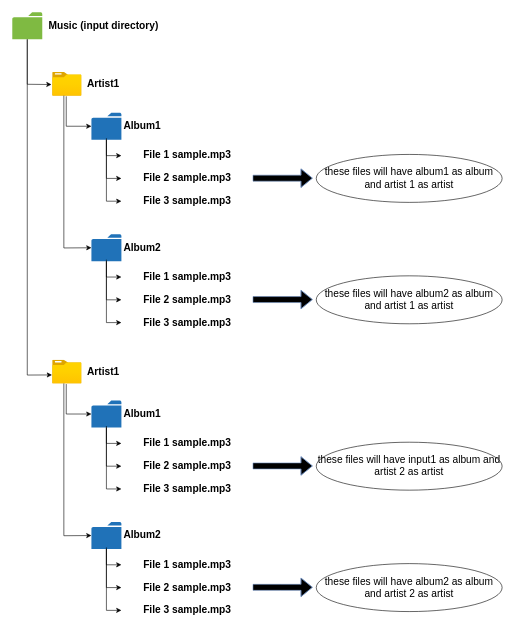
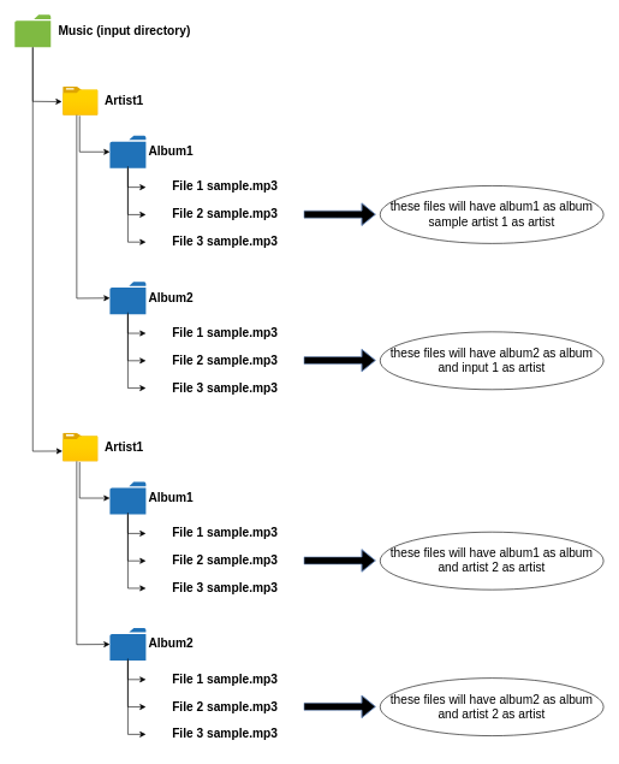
  <mxCell id="0" />
  <mxCell id="1" parent="0" />
  <mxCell id="2" value="" style="aspect=fixed;html=1;points=[];align=center;image;fontSize=12;image=img/lib/azure2/general/Folder_Blank.svg;" vertex="1" parent="1"><mxGeometry x="87" y="120" width="49" height="39.77" as="geometry" /></mxCell>
  <mxCell id="3" value="Album1" style="text;html=1;strokeColor=none;fillColor=none;align=center;verticalAlign=middle;whiteSpace=wrap;rounded=0;fontSize=17;fontStyle=1" vertex="1" parent="1"><mxGeometry x="207" y="195" width="60" height="30" as="geometry" /></mxCell>
  <mxCell id="4" value="" style="sketch=0;pointerEvents=1;shadow=0;dashed=0;html=1;strokeColor=none;labelPosition=center;verticalLabelPosition=bottom;verticalAlign=top;outlineConnect=0;align=center;shape=mxgraph.office.concepts.folder;fillColor=#2072B8;fontSize=17;" vertex="1" parent="1"><mxGeometry x="152" y="187.5" width="50" height="45" as="geometry" /></mxCell>
  <mxCell id="5" value="Artist1" style="text;html=1;strokeColor=none;fillColor=none;align=center;verticalAlign=middle;whiteSpace=wrap;rounded=0;fontSize=17;fontStyle=1" vertex="1" parent="1"><mxGeometry x="142" y="124.89" width="60" height="30" as="geometry" /></mxCell>
  <mxCell id="6" value="" style="endArrow=classic;html=1;rounded=0;fontSize=17;" edge="1" parent="1" target="4"><mxGeometry width="50" height="50" relative="1" as="geometry"><mxPoint x="110" y="160" as="sourcePoint" /><mxPoint x="187" y="420" as="targetPoint" /><Array as="points"><mxPoint x="110" y="210" /></Array></mxGeometry></mxCell>
  <mxCell id="7" value="" style="endArrow=classic;html=1;rounded=0;fontSize=17;exitX=0.388;exitY=0.981;exitDx=0;exitDy=0;exitPerimeter=0;" edge="1" parent="1" source="2"><mxGeometry width="50" height="50" relative="1" as="geometry"><mxPoint x="447" y="410" as="sourcePoint" /><mxPoint x="152" y="412.676" as="targetPoint" /><Array as="points"><mxPoint x="106" y="413" /></Array></mxGeometry></mxCell>
  <mxCell id="8" value="" style="shape=image;html=1;verticalAlign=top;verticalLabelPosition=bottom;labelBackgroundColor=#ffffff;imageAspect=0;aspect=fixed;image=https://cdn3.iconfinder.com/data/icons/media-62/512/multimedia_audio_media-45-128.png;fontSize=17;" vertex="1" parent="1"><mxGeometry x="202" y="240" width="38" height="38" as="geometry" /></mxCell>
  <mxCell id="9" value="File 1 sample.mp3" style="text;html=1;strokeColor=none;fillColor=none;align=center;verticalAlign=middle;whiteSpace=wrap;rounded=0;fontSize=17;fontStyle=1" vertex="1" parent="1"><mxGeometry x="237" y="244" width="150" height="30" as="geometry" /></mxCell>
  <mxCell id="10" value="" style="shape=image;html=1;verticalAlign=top;verticalLabelPosition=bottom;labelBackgroundColor=#ffffff;imageAspect=0;aspect=fixed;image=https://cdn3.iconfinder.com/data/icons/media-62/512/multimedia_audio_media-45-128.png;fontSize=17;" vertex="1" parent="1"><mxGeometry x="202" y="278" width="38" height="38" as="geometry" /></mxCell>
  <mxCell id="11" value="File 2 sample.mp3" style="text;html=1;strokeColor=none;fillColor=none;align=center;verticalAlign=middle;whiteSpace=wrap;rounded=0;fontSize=17;fontStyle=1" vertex="1" parent="1"><mxGeometry x="237" y="282" width="150" height="30" as="geometry" /></mxCell>
  <mxCell id="12" value="" style="shape=image;html=1;verticalAlign=top;verticalLabelPosition=bottom;labelBackgroundColor=#ffffff;imageAspect=0;aspect=fixed;image=https://cdn3.iconfinder.com/data/icons/media-62/512/multimedia_audio_media-45-128.png;fontSize=17;" vertex="1" parent="1"><mxGeometry x="202" y="316" width="38" height="38" as="geometry" /></mxCell>
  <mxCell id="13" value="File 3 sample.mp3" style="text;html=1;strokeColor=none;fillColor=none;align=center;verticalAlign=middle;whiteSpace=wrap;rounded=0;fontSize=17;fontStyle=1" vertex="1" parent="1"><mxGeometry x="237" y="320" width="150" height="30" as="geometry" /></mxCell>
  <mxCell id="14" value="" style="endArrow=classic;html=1;rounded=0;fontSize=17;entryX=0;entryY=0.5;entryDx=0;entryDy=0;" edge="1" parent="1" source="4" target="8"><mxGeometry width="50" height="50" relative="1" as="geometry"><mxPoint x="167" y="250" as="sourcePoint" /><mxPoint x="187" y="310" as="targetPoint" /><Array as="points"><mxPoint x="177" y="259" /></Array></mxGeometry></mxCell>
  <mxCell id="15" value="" style="endArrow=classic;html=1;rounded=0;fontSize=17;entryX=0;entryY=0.5;entryDx=0;entryDy=0;" edge="1" parent="1" source="4" target="10"><mxGeometry width="50" height="50" relative="1" as="geometry"><mxPoint x="167" y="260" as="sourcePoint" /><mxPoint x="177" y="300" as="targetPoint" /><Array as="points"><mxPoint x="177" y="297" /></Array></mxGeometry></mxCell>
  <mxCell id="16" value="" style="endArrow=classic;html=1;rounded=0;fontSize=17;exitX=0.5;exitY=0.944;exitDx=0;exitDy=0;exitPerimeter=0;entryX=0;entryY=0.5;entryDx=0;entryDy=0;" edge="1" parent="1" source="4" target="12"><mxGeometry width="50" height="50" relative="1" as="geometry"><mxPoint x="136" y="340" as="sourcePoint" /><mxPoint x="137" y="320" as="targetPoint" /><Array as="points"><mxPoint x="177" y="335" /></Array></mxGeometry></mxCell>
  <mxCell id="17" value="Album2" style="text;html=1;strokeColor=none;fillColor=none;align=center;verticalAlign=middle;whiteSpace=wrap;rounded=0;fontSize=17;fontStyle=1" vertex="1" parent="1"><mxGeometry x="207" y="397.5" width="60" height="30" as="geometry" /></mxCell>
  <mxCell id="18" value="" style="sketch=0;pointerEvents=1;shadow=0;dashed=0;html=1;strokeColor=none;labelPosition=center;verticalLabelPosition=bottom;verticalAlign=top;outlineConnect=0;align=center;shape=mxgraph.office.concepts.folder;fillColor=#2072B8;fontSize=17;" vertex="1" parent="1"><mxGeometry x="152" y="390" width="50" height="45" as="geometry" /></mxCell>
  <mxCell id="19" value="" style="shape=image;html=1;verticalAlign=top;verticalLabelPosition=bottom;labelBackgroundColor=#ffffff;imageAspect=0;aspect=fixed;image=https://cdn3.iconfinder.com/data/icons/media-62/512/multimedia_audio_media-45-128.png;fontSize=17;" vertex="1" parent="1"><mxGeometry x="202" y="442.5" width="38" height="38" as="geometry" /></mxCell>
  <mxCell id="20" value="File 1 sample.mp3" style="text;html=1;strokeColor=none;fillColor=none;align=center;verticalAlign=middle;whiteSpace=wrap;rounded=0;fontSize=17;fontStyle=1" vertex="1" parent="1"><mxGeometry x="237" y="446.5" width="150" height="30" as="geometry" /></mxCell>
  <mxCell id="21" value="" style="shape=image;html=1;verticalAlign=top;verticalLabelPosition=bottom;labelBackgroundColor=#ffffff;imageAspect=0;aspect=fixed;image=https://cdn3.iconfinder.com/data/icons/media-62/512/multimedia_audio_media-45-128.png;fontSize=17;" vertex="1" parent="1"><mxGeometry x="202" y="480.5" width="38" height="38" as="geometry" /></mxCell>
  <mxCell id="22" value="File 2 sample.mp3" style="text;html=1;strokeColor=none;fillColor=none;align=center;verticalAlign=middle;whiteSpace=wrap;rounded=0;fontSize=17;fontStyle=1" vertex="1" parent="1"><mxGeometry x="237" y="484.5" width="150" height="30" as="geometry" /></mxCell>
  <mxCell id="23" value="" style="shape=image;html=1;verticalAlign=top;verticalLabelPosition=bottom;labelBackgroundColor=#ffffff;imageAspect=0;aspect=fixed;image=https://cdn3.iconfinder.com/data/icons/media-62/512/multimedia_audio_media-45-128.png;fontSize=17;" vertex="1" parent="1"><mxGeometry x="202" y="518.5" width="38" height="38" as="geometry" /></mxCell>
  <mxCell id="24" value="File 3 sample.mp3" style="text;html=1;strokeColor=none;fillColor=none;align=center;verticalAlign=middle;whiteSpace=wrap;rounded=0;fontSize=17;fontStyle=1" vertex="1" parent="1"><mxGeometry x="237" y="522.5" width="150" height="30" as="geometry" /></mxCell>
  <mxCell id="25" value="" style="endArrow=classic;html=1;rounded=0;fontSize=17;entryX=0;entryY=0.5;entryDx=0;entryDy=0;" edge="1" parent="1" source="18" target="19"><mxGeometry width="50" height="50" relative="1" as="geometry"><mxPoint x="167" y="452.5" as="sourcePoint" /><mxPoint x="187" y="512.5" as="targetPoint" /><Array as="points"><mxPoint x="177" y="461.5" /></Array></mxGeometry></mxCell>
  <mxCell id="26" value="" style="endArrow=classic;html=1;rounded=0;fontSize=17;entryX=0;entryY=0.5;entryDx=0;entryDy=0;" edge="1" parent="1" source="18" target="21"><mxGeometry width="50" height="50" relative="1" as="geometry"><mxPoint x="167" y="462.5" as="sourcePoint" /><mxPoint x="177" y="502.5" as="targetPoint" /><Array as="points"><mxPoint x="177" y="499.5" /></Array></mxGeometry></mxCell>
  <mxCell id="27" value="" style="endArrow=classic;html=1;rounded=0;fontSize=17;exitX=0.5;exitY=0.944;exitDx=0;exitDy=0;exitPerimeter=0;entryX=0;entryY=0.5;entryDx=0;entryDy=0;" edge="1" parent="1" source="18" target="23"><mxGeometry width="50" height="50" relative="1" as="geometry"><mxPoint x="136" y="542.5" as="sourcePoint" /><mxPoint x="137" y="522.5" as="targetPoint" /><Array as="points"><mxPoint x="177" y="537.5" /></Array></mxGeometry></mxCell>
  <mxCell id="28" value="" style="shape=flexArrow;endArrow=classic;html=1;rounded=0;fontSize=17;labelBackgroundColor=#000000;fillColor=#000000;strokeColor=#6c8ebf;" edge="1" parent="1"><mxGeometry width="50" height="50" relative="1" as="geometry"><mxPoint x="421" y="296.58" as="sourcePoint" /><mxPoint x="521" y="296.58" as="targetPoint" /><Array as="points"><mxPoint x="467" y="296.58" /></Array></mxGeometry></mxCell>
- <mxCell id="29" value="these files will have album1 as album and artist 1 as artist" style="ellipse;whiteSpace=wrap;html=1;fontSize=17;" vertex="1" parent="1"><mxGeometry x="527" y="257" width="310" height="80" as="geometry" /></mxCell>
+ <mxCell id="29" value="these files will have album1 as album sample artist 1 as artist" style="ellipse;whiteSpace=wrap;html=1;fontSize=17;" vertex="1" parent="1"><mxGeometry x="527" y="257" width="310" height="80" as="geometry" /></mxCell>
  <mxCell id="30" value="" style="shape=flexArrow;endArrow=classic;html=1;rounded=0;fontSize=17;labelBackgroundColor=#000000;fillColor=#000000;strokeColor=#6c8ebf;" edge="1" parent="1"><mxGeometry width="50" height="50" relative="1" as="geometry"><mxPoint x="421" y="499.08" as="sourcePoint" /><mxPoint x="521" y="499.08" as="targetPoint" /><Array as="points"><mxPoint x="467" y="499.08" /></Array></mxGeometry></mxCell>
- <mxCell id="31" value="these files will have album2 as album and artist 1 as artist" style="ellipse;whiteSpace=wrap;html=1;fontSize=17;" vertex="1" parent="1"><mxGeometry x="527" y="459.5" width="310" height="80" as="geometry" /></mxCell>
+ <mxCell id="31" value="these files will have album2 as album and input 1 as artist" style="ellipse;whiteSpace=wrap;html=1;fontSize=17;" vertex="1" parent="1"><mxGeometry x="527" y="459.5" width="310" height="80" as="geometry" /></mxCell>
  <mxCell id="32" value="" style="aspect=fixed;html=1;points=[];align=center;image;fontSize=12;image=img/lib/azure2/general/Folder_Blank.svg;" vertex="1" parent="1"><mxGeometry x="87" y="600" width="49" height="39.77" as="geometry" /></mxCell>
  <mxCell id="33" value="Album1" style="text;html=1;strokeColor=none;fillColor=none;align=center;verticalAlign=middle;whiteSpace=wrap;rounded=0;fontSize=17;fontStyle=1" vertex="1" parent="1"><mxGeometry x="207" y="675" width="60" height="30" as="geometry" /></mxCell>
  <mxCell id="34" value="" style="sketch=0;pointerEvents=1;shadow=0;dashed=0;html=1;strokeColor=none;labelPosition=center;verticalLabelPosition=bottom;verticalAlign=top;outlineConnect=0;align=center;shape=mxgraph.office.concepts.folder;fillColor=#2072B8;fontSize=17;" vertex="1" parent="1"><mxGeometry x="152" y="667.5" width="50" height="45" as="geometry" /></mxCell>
  <mxCell id="35" value="Artist1" style="text;html=1;strokeColor=none;fillColor=none;align=center;verticalAlign=middle;whiteSpace=wrap;rounded=0;fontSize=17;fontStyle=1" vertex="1" parent="1"><mxGeometry x="142" y="604.89" width="60" height="30" as="geometry" /></mxCell>
  <mxCell id="36" value="" style="endArrow=classic;html=1;rounded=0;fontSize=17;" edge="1" parent="1" target="34"><mxGeometry width="50" height="50" relative="1" as="geometry"><mxPoint x="110" y="640" as="sourcePoint" /><mxPoint x="187" y="900" as="targetPoint" /><Array as="points"><mxPoint x="110" y="690" /></Array></mxGeometry></mxCell>
  <mxCell id="37" value="" style="endArrow=classic;html=1;rounded=0;fontSize=17;exitX=0.388;exitY=0.981;exitDx=0;exitDy=0;exitPerimeter=0;" edge="1" parent="1" source="32"><mxGeometry width="50" height="50" relative="1" as="geometry"><mxPoint x="447" y="890" as="sourcePoint" /><mxPoint x="152" y="892.676" as="targetPoint" /><Array as="points"><mxPoint x="106" y="893" /></Array></mxGeometry></mxCell>
  <mxCell id="38" value="" style="shape=image;html=1;verticalAlign=top;verticalLabelPosition=bottom;labelBackgroundColor=#ffffff;imageAspect=0;aspect=fixed;image=https://cdn3.iconfinder.com/data/icons/media-62/512/multimedia_audio_media-45-128.png;fontSize=17;" vertex="1" parent="1"><mxGeometry x="202" y="720" width="38" height="38" as="geometry" /></mxCell>
  <mxCell id="39" value="File 1 sample.mp3" style="text;html=1;strokeColor=none;fillColor=none;align=center;verticalAlign=middle;whiteSpace=wrap;rounded=0;fontSize=17;fontStyle=1" vertex="1" parent="1"><mxGeometry x="237" y="724" width="150" height="30" as="geometry" /></mxCell>
  <mxCell id="40" value="" style="shape=image;html=1;verticalAlign=top;verticalLabelPosition=bottom;labelBackgroundColor=#ffffff;imageAspect=0;aspect=fixed;image=https://cdn3.iconfinder.com/data/icons/media-62/512/multimedia_audio_media-45-128.png;fontSize=17;" vertex="1" parent="1"><mxGeometry x="202" y="758" width="38" height="38" as="geometry" /></mxCell>
  <mxCell id="41" value="File 2 sample.mp3" style="text;html=1;strokeColor=none;fillColor=none;align=center;verticalAlign=middle;whiteSpace=wrap;rounded=0;fontSize=17;fontStyle=1" vertex="1" parent="1"><mxGeometry x="237" y="762" width="150" height="30" as="geometry" /></mxCell>
  <mxCell id="42" value="" style="shape=image;html=1;verticalAlign=top;verticalLabelPosition=bottom;labelBackgroundColor=#ffffff;imageAspect=0;aspect=fixed;image=https://cdn3.iconfinder.com/data/icons/media-62/512/multimedia_audio_media-45-128.png;fontSize=17;" vertex="1" parent="1"><mxGeometry x="202" y="796" width="38" height="38" as="geometry" /></mxCell>
  <mxCell id="43" value="File 3 sample.mp3" style="text;html=1;strokeColor=none;fillColor=none;align=center;verticalAlign=middle;whiteSpace=wrap;rounded=0;fontSize=17;fontStyle=1" vertex="1" parent="1"><mxGeometry x="237" y="800" width="150" height="30" as="geometry" /></mxCell>
  <mxCell id="44" value="" style="endArrow=classic;html=1;rounded=0;fontSize=17;entryX=0;entryY=0.5;entryDx=0;entryDy=0;" edge="1" parent="1" source="34" target="38"><mxGeometry width="50" height="50" relative="1" as="geometry"><mxPoint x="167" y="730" as="sourcePoint" /><mxPoint x="187" y="790" as="targetPoint" /><Array as="points"><mxPoint x="177" y="739" /></Array></mxGeometry></mxCell>
  <mxCell id="45" value="" style="endArrow=classic;html=1;rounded=0;fontSize=17;entryX=0;entryY=0.5;entryDx=0;entryDy=0;" edge="1" parent="1" source="34" target="40"><mxGeometry width="50" height="50" relative="1" as="geometry"><mxPoint x="167" y="740" as="sourcePoint" /><mxPoint x="177" y="780" as="targetPoint" /><Array as="points"><mxPoint x="177" y="777" /></Array></mxGeometry></mxCell>
  <mxCell id="46" value="" style="endArrow=classic;html=1;rounded=0;fontSize=17;exitX=0.5;exitY=0.944;exitDx=0;exitDy=0;exitPerimeter=0;entryX=0;entryY=0.5;entryDx=0;entryDy=0;" edge="1" parent="1" source="34" target="42"><mxGeometry width="50" height="50" relative="1" as="geometry"><mxPoint x="136" y="820" as="sourcePoint" /><mxPoint x="137" y="800" as="targetPoint" /><Array as="points"><mxPoint x="177" y="815" /></Array></mxGeometry></mxCell>
  <mxCell id="47" value="Album2" style="text;html=1;strokeColor=none;fillColor=none;align=center;verticalAlign=middle;whiteSpace=wrap;rounded=0;fontSize=17;fontStyle=1" vertex="1" parent="1"><mxGeometry x="207" y="877.5" width="60" height="30" as="geometry" /></mxCell>
  <mxCell id="48" value="" style="sketch=0;pointerEvents=1;shadow=0;dashed=0;html=1;strokeColor=none;labelPosition=center;verticalLabelPosition=bottom;verticalAlign=top;outlineConnect=0;align=center;shape=mxgraph.office.concepts.folder;fillColor=#2072B8;fontSize=17;" vertex="1" parent="1"><mxGeometry x="152" y="870" width="50" height="45" as="geometry" /></mxCell>
  <mxCell id="49" value="" style="shape=image;html=1;verticalAlign=top;verticalLabelPosition=bottom;labelBackgroundColor=#ffffff;imageAspect=0;aspect=fixed;image=https://cdn3.iconfinder.com/data/icons/media-62/512/multimedia_audio_media-45-128.png;fontSize=17;" vertex="1" parent="1"><mxGeometry x="202" y="922.5" width="38" height="38" as="geometry" /></mxCell>
  <mxCell id="50" value="File 1 sample.mp3" style="text;html=1;strokeColor=none;fillColor=none;align=center;verticalAlign=middle;whiteSpace=wrap;rounded=0;fontSize=17;fontStyle=1" vertex="1" parent="1"><mxGeometry x="237" y="926.5" width="150" height="30" as="geometry" /></mxCell>
  <mxCell id="51" value="" style="shape=image;html=1;verticalAlign=top;verticalLabelPosition=bottom;labelBackgroundColor=#ffffff;imageAspect=0;aspect=fixed;image=https://cdn3.iconfinder.com/data/icons/media-62/512/multimedia_audio_media-45-128.png;fontSize=17;" vertex="1" parent="1"><mxGeometry x="202" y="960.5" width="38" height="38" as="geometry" /></mxCell>
  <mxCell id="52" value="File 2 sample.mp3" style="text;html=1;strokeColor=none;fillColor=none;align=center;verticalAlign=middle;whiteSpace=wrap;rounded=0;fontSize=17;fontStyle=1" vertex="1" parent="1"><mxGeometry x="237" y="964.5" width="150" height="30" as="geometry" /></mxCell>
  <mxCell id="53" value="" style="shape=image;html=1;verticalAlign=top;verticalLabelPosition=bottom;labelBackgroundColor=#ffffff;imageAspect=0;aspect=fixed;image=https://cdn3.iconfinder.com/data/icons/media-62/512/multimedia_audio_media-45-128.png;fontSize=17;" vertex="1" parent="1"><mxGeometry x="202" y="998.5" width="38" height="38" as="geometry" /></mxCell>
  <mxCell id="54" value="File 3 sample.mp3" style="text;html=1;strokeColor=none;fillColor=none;align=center;verticalAlign=middle;whiteSpace=wrap;rounded=0;fontSize=17;fontStyle=1" vertex="1" parent="1"><mxGeometry x="237" y="1002.5" width="150" height="30" as="geometry" /></mxCell>
  <mxCell id="55" value="" style="endArrow=classic;html=1;rounded=0;fontSize=17;entryX=0;entryY=0.5;entryDx=0;entryDy=0;" edge="1" parent="1" source="48" target="49"><mxGeometry width="50" height="50" relative="1" as="geometry"><mxPoint x="167" y="932.5" as="sourcePoint" /><mxPoint x="187" y="992.5" as="targetPoint" /><Array as="points"><mxPoint x="177" y="941.5" /></Array></mxGeometry></mxCell>
  <mxCell id="56" value="" style="endArrow=classic;html=1;rounded=0;fontSize=17;entryX=0;entryY=0.5;entryDx=0;entryDy=0;" edge="1" parent="1" source="48" target="51"><mxGeometry width="50" height="50" relative="1" as="geometry"><mxPoint x="167" y="942.5" as="sourcePoint" /><mxPoint x="177" y="982.5" as="targetPoint" /><Array as="points"><mxPoint x="177" y="979.5" /></Array></mxGeometry></mxCell>
  <mxCell id="57" value="" style="endArrow=classic;html=1;rounded=0;fontSize=17;exitX=0.5;exitY=0.944;exitDx=0;exitDy=0;exitPerimeter=0;entryX=0;entryY=0.5;entryDx=0;entryDy=0;" edge="1" parent="1" source="48" target="53"><mxGeometry width="50" height="50" relative="1" as="geometry"><mxPoint x="136" y="1022.5" as="sourcePoint" /><mxPoint x="137" y="1002.5" as="targetPoint" /><Array as="points"><mxPoint x="177" y="1017.5" /></Array></mxGeometry></mxCell>
  <mxCell id="58" value="" style="shape=flexArrow;endArrow=classic;html=1;rounded=0;fontSize=17;labelBackgroundColor=#000000;fillColor=#000000;strokeColor=#6c8ebf;" edge="1" parent="1"><mxGeometry width="50" height="50" relative="1" as="geometry"><mxPoint x="421" y="776.58" as="sourcePoint" /><mxPoint x="521" y="776.58" as="targetPoint" /><Array as="points"><mxPoint x="467" y="776.58" /></Array></mxGeometry></mxCell>
- <mxCell id="59" value="these files will have input1 as album and artist 2 as artist" style="ellipse;whiteSpace=wrap;html=1;fontSize=17;" vertex="1" parent="1"><mxGeometry x="527" y="737" width="310" height="80" as="geometry" /></mxCell>
+ <mxCell id="59" value="these files will have album1 as album and artist 2 as artist" style="ellipse;whiteSpace=wrap;html=1;fontSize=17;" vertex="1" parent="1"><mxGeometry x="527" y="737" width="310" height="80" as="geometry" /></mxCell>
  <mxCell id="60" value="" style="shape=flexArrow;endArrow=classic;html=1;rounded=0;fontSize=17;labelBackgroundColor=#000000;fillColor=#000000;strokeColor=#6c8ebf;" edge="1" parent="1"><mxGeometry width="50" height="50" relative="1" as="geometry"><mxPoint x="421" y="979.08" as="sourcePoint" /><mxPoint x="521" y="979.08" as="targetPoint" /><Array as="points"><mxPoint x="467" y="979.08" /></Array></mxGeometry></mxCell>
  <mxCell id="61" value="these files will have album2 as album and artist 2 as artist" style="ellipse;whiteSpace=wrap;html=1;fontSize=17;" vertex="1" parent="1"><mxGeometry x="527" y="939.5" width="310" height="80" as="geometry" /></mxCell>
  <mxCell id="62" value="" style="sketch=0;pointerEvents=1;shadow=0;dashed=0;html=1;strokeColor=none;labelPosition=center;verticalLabelPosition=bottom;verticalAlign=top;outlineConnect=0;align=center;shape=mxgraph.office.concepts.folder;fillColor=#7FBA42;fontSize=17;" vertex="1" parent="1"><mxGeometry x="20" y="20" width="50" height="45" as="geometry" /></mxCell>
  <mxCell id="63" value="Music (input directory)" style="text;html=1;strokeColor=none;fillColor=none;align=center;verticalAlign=middle;whiteSpace=wrap;rounded=0;fontSize=17;fontStyle=1" vertex="1" parent="1"><mxGeometry x="67.75" y="27.5" width="208.5" height="30" as="geometry" /></mxCell>
  <mxCell id="64" value="" style="endArrow=classic;html=1;rounded=0;labelBackgroundColor=#000000;fontSize=17;fillColor=#000000;entryX=-0.033;entryY=0.513;entryDx=0;entryDy=0;entryPerimeter=0;" edge="1" parent="1" source="62" target="2"><mxGeometry width="50" height="50" relative="1" as="geometry"><mxPoint x="200" y="470" as="sourcePoint" /><mxPoint x="50" y="140" as="targetPoint" /><Array as="points"><mxPoint x="45" y="140" /></Array></mxGeometry></mxCell>
  <mxCell id="65" value="" style="endArrow=classic;html=1;rounded=0;labelBackgroundColor=#000000;fontSize=17;fillColor=#000000;entryX=-0.016;entryY=0.624;entryDx=0;entryDy=0;entryPerimeter=0;" edge="1" parent="1" source="62" target="32"><mxGeometry width="50" height="50" relative="1" as="geometry"><mxPoint x="55" y="75" as="sourcePoint" /><mxPoint x="95.383" y="150.402" as="targetPoint" /><Array as="points"><mxPoint x="45" y="625" /></Array></mxGeometry></mxCell>
